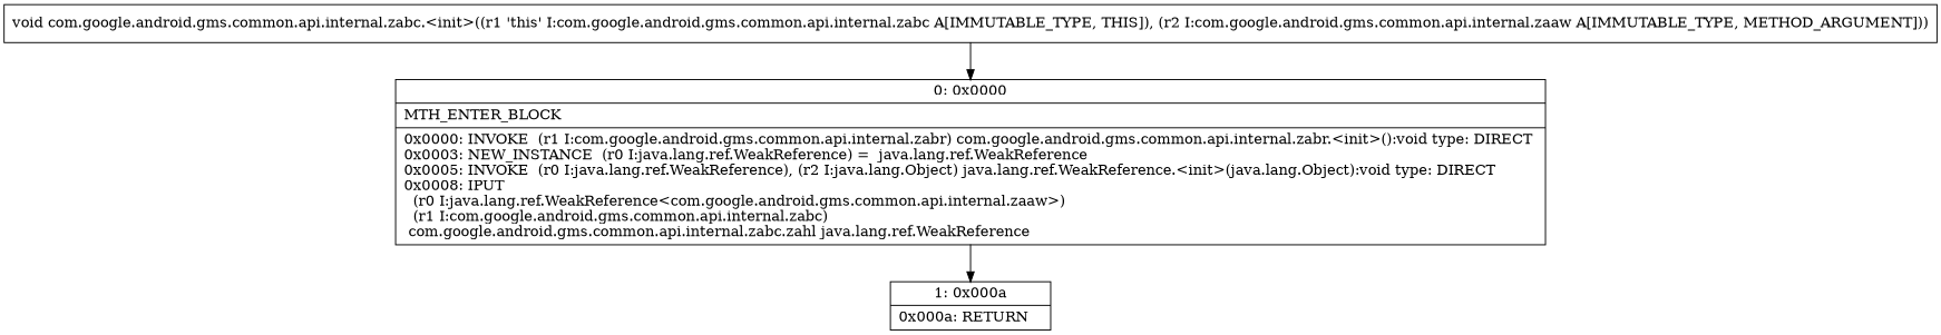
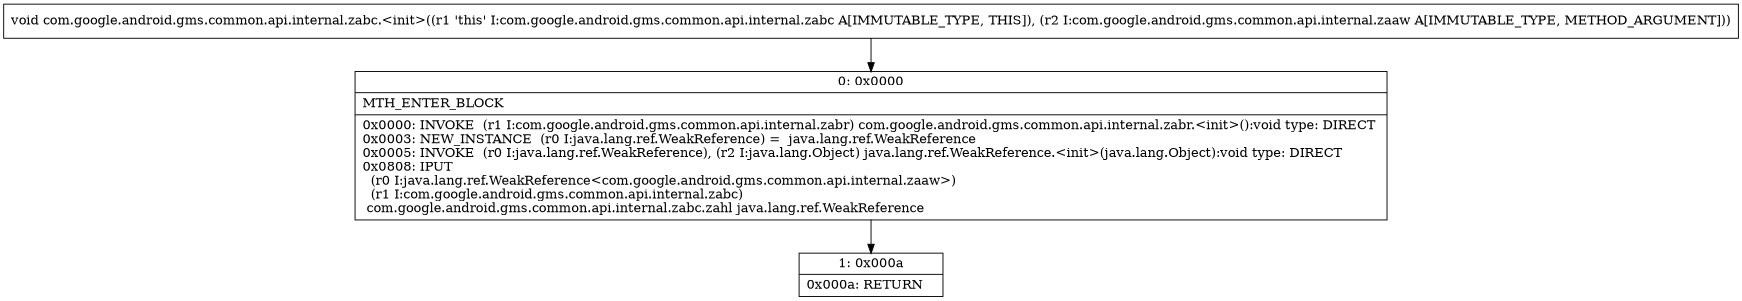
  digraph {
    node [shape=record]
-   n1 [label="{0\:\ 0x0000|MTH_ENTER_BLOCK\l|0x0000: INVOKE  (r1 I:com.google.android.gms.common.api.internal.zabr) com.google.android.gms.common.api.internal.zabr.\<init\>():void type: DIRECT \l0x0003: NEW_INSTANCE  (r0 I:java.lang.ref.WeakReference) =  java.lang.ref.WeakReference \l0x0005: INVOKE  (r0 I:java.lang.ref.WeakReference), (r2 I:java.lang.Object) java.lang.ref.WeakReference.\<init\>(java.lang.Object):void type: DIRECT \l0x0008: IPUT  \l  (r0 I:java.lang.ref.WeakReference\<com.google.android.gms.common.api.internal.zaaw\>)\l  (r1 I:com.google.android.gms.common.api.internal.zabc)\l com.google.android.gms.common.api.internal.zabc.zahl java.lang.ref.WeakReference \l}"]
+   n1 [label="{0\:\ 0x0000|MTH_ENTER_BLOCK\l|0x0000: INVOKE  (r1 I:com.google.android.gms.common.api.internal.zabr) com.google.android.gms.common.api.internal.zabr.\<init\>():void type: DIRECT \l0x0003: NEW_INSTANCE  (r0 I:java.lang.ref.WeakReference) =  java.lang.ref.WeakReference \l0x0005: INVOKE  (r0 I:java.lang.ref.WeakReference), (r2 I:java.lang.Object) java.lang.ref.WeakReference.\<init\>(java.lang.Object):void type: DIRECT \l0x0808: IPUT  \l  (r0 I:java.lang.ref.WeakReference\<com.google.android.gms.common.api.internal.zaaw\>)\l  (r1 I:com.google.android.gms.common.api.internal.zabc)\l com.google.android.gms.common.api.internal.zabc.zahl java.lang.ref.WeakReference \l}"]
    n2 [label="{1\:\ 0x000a|0x000a: RETURN   \l}"]
    n3 [label="{void com.google.android.gms.common.api.internal.zabc.\<init\>((r1 'this' I:com.google.android.gms.common.api.internal.zabc A[IMMUTABLE_TYPE, THIS]), (r2 I:com.google.android.gms.common.api.internal.zaaw A[IMMUTABLE_TYPE, METHOD_ARGUMENT])) }"]
    n1 -> n2
    n3 -> n1
  }
